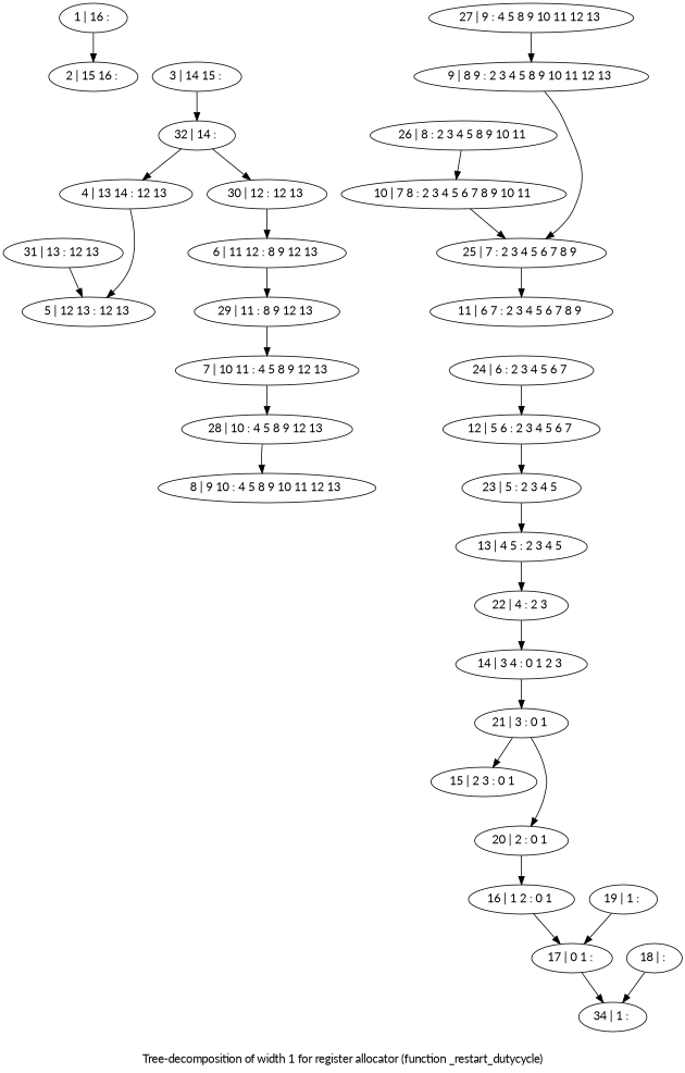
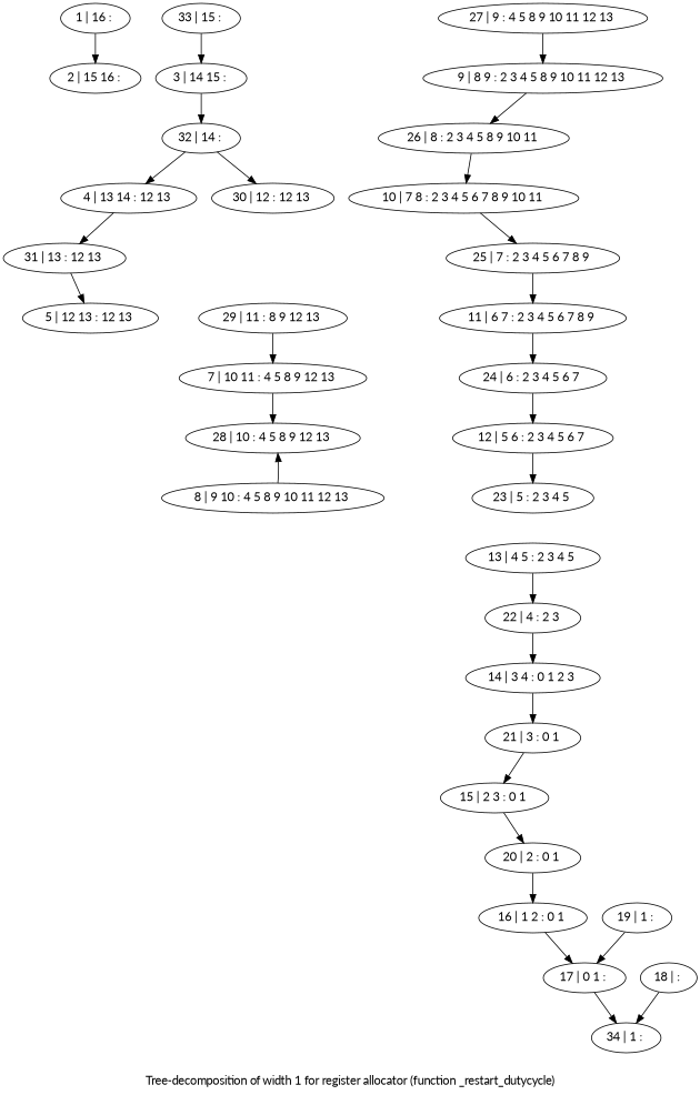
  digraph {
    fontname=Lato
    label="Tree-decomposition of width 1 for register allocator (function _restart_dutycycle)"
    node [fontname=Lato]
    edge [fontname=Lato]
    n1 [label="1 | 16 : "]
    n2 [label="2 | 15 16 : "]
+   n3 [label="33 | 15 : "]
    n4 [label="3 | 14 15 : "]
    n5 [label="32 | 14 : "]
    n6 [label="4 | 13 14 : 12 13 "]
    n7 [label="30 | 12 : 12 13 "]
    n8 [label="31 | 13 : 12 13 "]
    n9 [label="5 | 12 13 : 12 13 "]
-   n10 [label="6 | 11 12 : 8 9 12 13 "]
    n11 [label="29 | 11 : 8 9 12 13 "]
    n12 [label="7 | 10 11 : 4 5 8 9 12 13 "]
    n13 [label="28 | 10 : 4 5 8 9 12 13 "]
    n14 [label="8 | 9 10 : 4 5 8 9 10 11 12 13 "]
    n15 [label="27 | 9 : 4 5 8 9 10 11 12 13 "]
    n16 [label="9 | 8 9 : 2 3 4 5 8 9 10 11 12 13 "]
    n17 [label="26 | 8 : 2 3 4 5 8 9 10 11 "]
    n18 [label="10 | 7 8 : 2 3 4 5 6 7 8 9 10 11 "]
    n19 [label="25 | 7 : 2 3 4 5 6 7 8 9 "]
    n20 [label="11 | 6 7 : 2 3 4 5 6 7 8 9 "]
    n21 [label="24 | 6 : 2 3 4 5 6 7 "]
    n22 [label="12 | 5 6 : 2 3 4 5 6 7 "]
    n23 [label="23 | 5 : 2 3 4 5 "]
    n24 [label="13 | 4 5 : 2 3 4 5 "]
    n25 [label="22 | 4 : 2 3 "]
    n26 [label="14 | 3 4 : 0 1 2 3 "]
    n27 [label="21 | 3 : 0 1 "]
    n28 [label="15 | 2 3 : 0 1 "]
    n29 [label="20 | 2 : 0 1 "]
    n30 [label="16 | 1 2 : 0 1 "]
    n31 [label="17 | 0 1 : "]
    n32 [label="19 | 1 : "]
    n33 [label="34 | 1 : "]
    n34 [label="18 | : "]
    n1 -> n2
+   n3 -> n4
    n4 -> n5
    n5 -> n6
    n5 -> n7
-   n6 -> n9
-   n7 -> n10
+   n6 -> n8
    n8 -> n9
-   n10 -> n11
    n11 -> n12
    n12 -> n13
-   n13 -> n14
+   n14 -> n13
    n15 -> n16
-   n16 -> n19
+   n16 -> n17
    n17 -> n18
    n18 -> n19
    n19 -> n20
+   n20 -> n21
    n21 -> n22
    n22 -> n23
-   n23 -> n24
    n24 -> n25
    n25 -> n26
    n26 -> n27
    n27 -> n28
-   n27 -> n29
+   n28 -> n29
    n29 -> n30
    n30 -> n31
    n31 -> n33
    n32 -> n31
    n34 -> n33
  }
